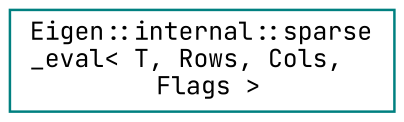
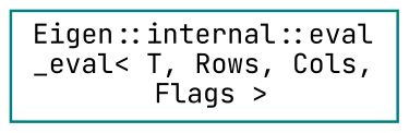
  digraph {
    rankdir=TB
    fontname="JetBrains Mono"
-   n1 [color=teal fillcolor=white fontname="JetBrains Mono" fontsize=10 height=0.2 label="Eigen::internal::sparse\l_eval\< T, Rows, Cols,\l Flags \>" shape=box style=filled width=0.4]
+   n1 [color=teal fillcolor=white fontname="JetBrains Mono" fontsize=10 height=0.2 label="Eigen::internal::eval\l_eval\< T, Rows, Cols,\l Flags \>" shape=box style=filled width=0.4]
  }
